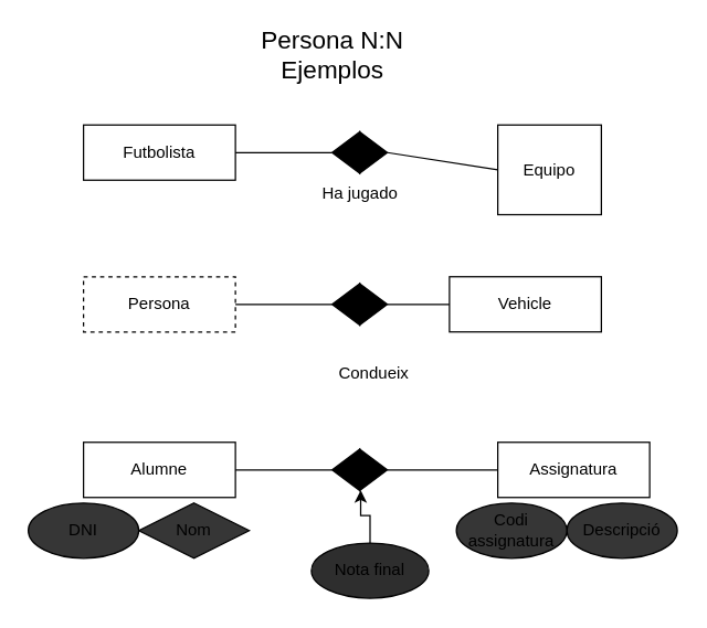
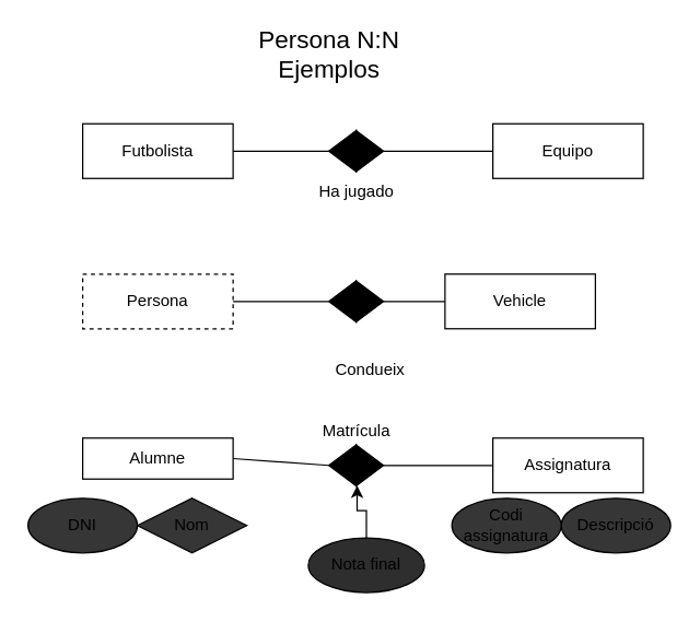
  <mxCell id="0" />
  <mxCell id="1" parent="0" />
  <mxCell id="2" value="Futbolista" style="rounded=0;whiteSpace=wrap;html=1;" vertex="1" parent="1"><mxGeometry x="60" y="90" width="110" height="40" as="geometry" /></mxCell>
  <mxCell id="3" value="" style="endArrow=none;html=1;exitX=1;exitY=0.5;exitDx=0;exitDy=0;entryX=1;entryY=0.5;entryDx=0;entryDy=0;" edge="1" parent="1" source="2" target="4"><mxGeometry width="50" height="50" relative="1" as="geometry"><mxPoint x="290" y="310" as="sourcePoint" /><mxPoint x="240" y="110" as="targetPoint" /></mxGeometry></mxCell>
  <mxCell id="4" value="" style="triangle;whiteSpace=wrap;html=1;rotation=-180;fillColor=#000000;" vertex="1" parent="1"><mxGeometry x="240" y="95" width="20" height="30" as="geometry" /></mxCell>
  <mxCell id="5" value="" style="triangle;whiteSpace=wrap;html=1;fillColor=#000000;" vertex="1" parent="1"><mxGeometry x="260" y="95" width="20" height="30" as="geometry" /></mxCell>
- <mxCell id="6" value="Equipo" style="rounded=0;whiteSpace=wrap;html=1;" vertex="1" parent="1"><mxGeometry x="360" y="90" width="75" height="65" as="geometry" /></mxCell>
+ <mxCell id="6" value="Equipo" style="rounded=0;whiteSpace=wrap;html=1;" vertex="1" parent="1"><mxGeometry x="360" y="90" width="110" height="40" as="geometry" /></mxCell>
  <mxCell id="7" value="" style="endArrow=none;html=1;entryX=0;entryY=0.5;entryDx=0;entryDy=0;exitX=1;exitY=0.5;exitDx=0;exitDy=0;" edge="1" parent="1" source="5" target="6"><mxGeometry width="50" height="50" relative="1" as="geometry"><mxPoint x="260" y="160" as="sourcePoint" /><mxPoint x="310" y="110" as="targetPoint" /></mxGeometry></mxCell>
  <mxCell id="8" value="Ha jugado" style="text;html=1;align=center;verticalAlign=middle;resizable=0;points=[];autosize=1;strokeColor=none;fillColor=none;" vertex="1" parent="1"><mxGeometry x="225" y="130" width="70" height="20" as="geometry" /></mxCell>
  <mxCell id="9" value="&lt;font style=&quot;font-size: 18px&quot;&gt;Persona N:N&lt;br&gt;Ejemplos&lt;/font&gt;" style="text;html=1;align=center;verticalAlign=middle;resizable=0;points=[];autosize=1;strokeColor=none;fillColor=none;" vertex="1" parent="1"><mxGeometry x="180" y="20" width="120" height="40" as="geometry" /></mxCell>
  <mxCell id="10" value="Persona" style="rounded=0;whiteSpace=wrap;html=1;dashed=1;" vertex="1" parent="1"><mxGeometry x="60" y="200" width="110" height="40" as="geometry" /></mxCell>
  <mxCell id="11" value="" style="endArrow=none;html=1;exitX=1;exitY=0.5;exitDx=0;exitDy=0;entryX=1;entryY=0.5;entryDx=0;entryDy=0;" edge="1" parent="1" source="10" target="12"><mxGeometry width="50" height="50" relative="1" as="geometry"><mxPoint x="290" y="420" as="sourcePoint" /><mxPoint x="240" y="220" as="targetPoint" /></mxGeometry></mxCell>
  <mxCell id="12" value="" style="triangle;whiteSpace=wrap;html=1;rotation=-180;fillColor=#000000;" vertex="1" parent="1"><mxGeometry x="240" y="205" width="20" height="30" as="geometry" /></mxCell>
  <mxCell id="13" value="" style="triangle;whiteSpace=wrap;html=1;fillColor=#000000;" vertex="1" parent="1"><mxGeometry x="260" y="205" width="20" height="30" as="geometry" /></mxCell>
  <mxCell id="14" value="Vehicle" style="rounded=0;whiteSpace=wrap;html=1;" vertex="1" parent="1"><mxGeometry x="325" y="200" width="110" height="40" as="geometry" /></mxCell>
  <mxCell id="15" value="" style="endArrow=none;html=1;entryX=0;entryY=0.5;entryDx=0;entryDy=0;exitX=1;exitY=0.5;exitDx=0;exitDy=0;" edge="1" parent="1" source="13" target="14"><mxGeometry width="50" height="50" relative="1" as="geometry"><mxPoint x="260" y="270" as="sourcePoint" /><mxPoint x="310" y="220" as="targetPoint" /></mxGeometry></mxCell>
  <mxCell id="16" value="Condueix" style="text;html=1;align=center;verticalAlign=middle;resizable=0;points=[];autosize=1;strokeColor=none;fillColor=none;" vertex="1" parent="1"><mxGeometry x="235" y="260" width="70" height="20" as="geometry" /></mxCell>
- <mxCell id="17" value="Alumne" style="rounded=0;whiteSpace=wrap;html=1;" vertex="1" parent="1"><mxGeometry x="60" y="320" width="110" height="40" as="geometry" /></mxCell>
+ <mxCell id="17" value="Alumne" style="rounded=0;whiteSpace=wrap;html=1;" vertex="1" parent="1"><mxGeometry x="60" y="320" width="110" height="30" as="geometry" /></mxCell>
  <mxCell id="18" value="" style="endArrow=none;html=1;exitX=1;exitY=0.5;exitDx=0;exitDy=0;entryX=1;entryY=0.5;entryDx=0;entryDy=0;" edge="1" parent="1" source="17" target="19"><mxGeometry width="50" height="50" relative="1" as="geometry"><mxPoint x="290" y="540" as="sourcePoint" /><mxPoint x="240" y="340" as="targetPoint" /></mxGeometry></mxCell>
  <mxCell id="19" value="" style="triangle;whiteSpace=wrap;html=1;rotation=-180;fillColor=#000000;" vertex="1" parent="1"><mxGeometry x="240" y="325" width="20" height="30" as="geometry" /></mxCell>
  <mxCell id="20" value="" style="triangle;whiteSpace=wrap;html=1;fillColor=#000000;" vertex="1" parent="1"><mxGeometry x="260" y="325" width="20" height="30" as="geometry" /></mxCell>
  <mxCell id="21" value="Assignatura" style="rounded=0;whiteSpace=wrap;html=1;" vertex="1" parent="1"><mxGeometry x="360" y="320" width="110" height="40" as="geometry" /></mxCell>
  <mxCell id="22" value="" style="endArrow=none;html=1;entryX=0;entryY=0.5;entryDx=0;entryDy=0;exitX=1;exitY=0.5;exitDx=0;exitDy=0;" edge="1" parent="1" source="20" target="21"><mxGeometry width="50" height="50" relative="1" as="geometry"><mxPoint x="260" y="390" as="sourcePoint" /><mxPoint x="310" y="340" as="targetPoint" /></mxGeometry></mxCell>
  <mxCell id="23" value="Nom" style="rhombus;whiteSpace=wrap;html=1;fillColor=#363636;" vertex="1" parent="1"><mxGeometry x="100" y="364" width="80" height="40" as="geometry" /></mxCell>
  <mxCell id="24" value="DNI" style="ellipse;whiteSpace=wrap;html=1;fillColor=#363636;" vertex="1" parent="1"><mxGeometry x="20" y="364" width="80" height="40" as="geometry" /></mxCell>
  <mxCell id="25" value="Descripció" style="ellipse;whiteSpace=wrap;html=1;fillColor=#363636;" vertex="1" parent="1"><mxGeometry x="410" y="364" width="80" height="40" as="geometry" /></mxCell>
  <mxCell id="26" value="Codi assignatura" style="ellipse;whiteSpace=wrap;html=1;fillColor=#363636;" vertex="1" parent="1"><mxGeometry x="330" y="364" width="80" height="40" as="geometry" /></mxCell>
+ <mxCell id="27" value="Matrícula" style="text;html=1;align=center;verticalAlign=middle;resizable=0;points=[];autosize=1;strokeColor=none;fillColor=none;" vertex="1" parent="1"><mxGeometry x="230" y="305" width="60" height="20" as="geometry" /></mxCell>
  <mxCell id="28" style="edgeStyle=orthogonalEdgeStyle;rounded=0;orthogonalLoop=1;jettySize=auto;html=1;entryX=0.036;entryY=0.993;entryDx=0;entryDy=0;entryPerimeter=0;" edge="1" parent="1" source="29" target="20"><mxGeometry relative="1" as="geometry"><mxPoint x="259" y="359" as="targetPoint" /></mxGeometry></mxCell>
  <mxCell id="29" value="Nota final" style="ellipse;whiteSpace=wrap;html=1;fillColor=#2E2E2E;" vertex="1" parent="1"><mxGeometry x="225" y="393" width="85" height="40" as="geometry" /></mxCell>
